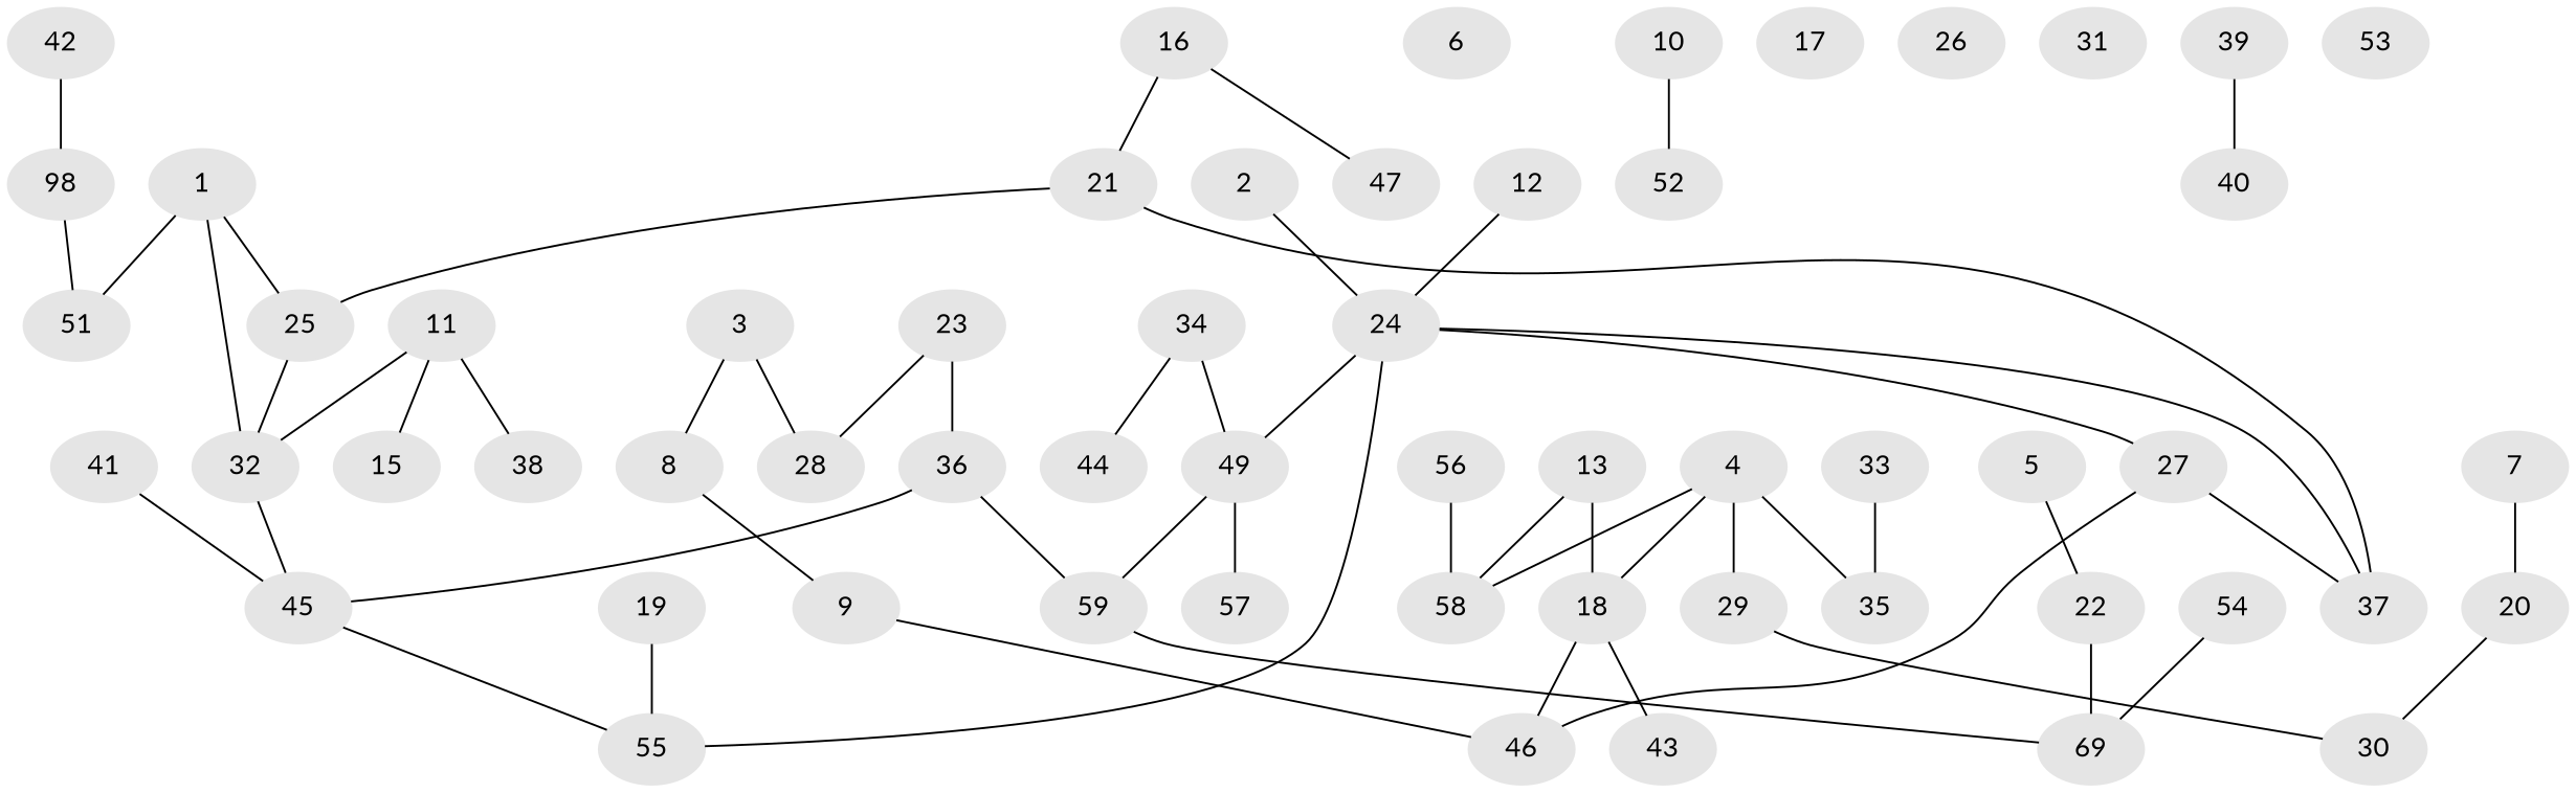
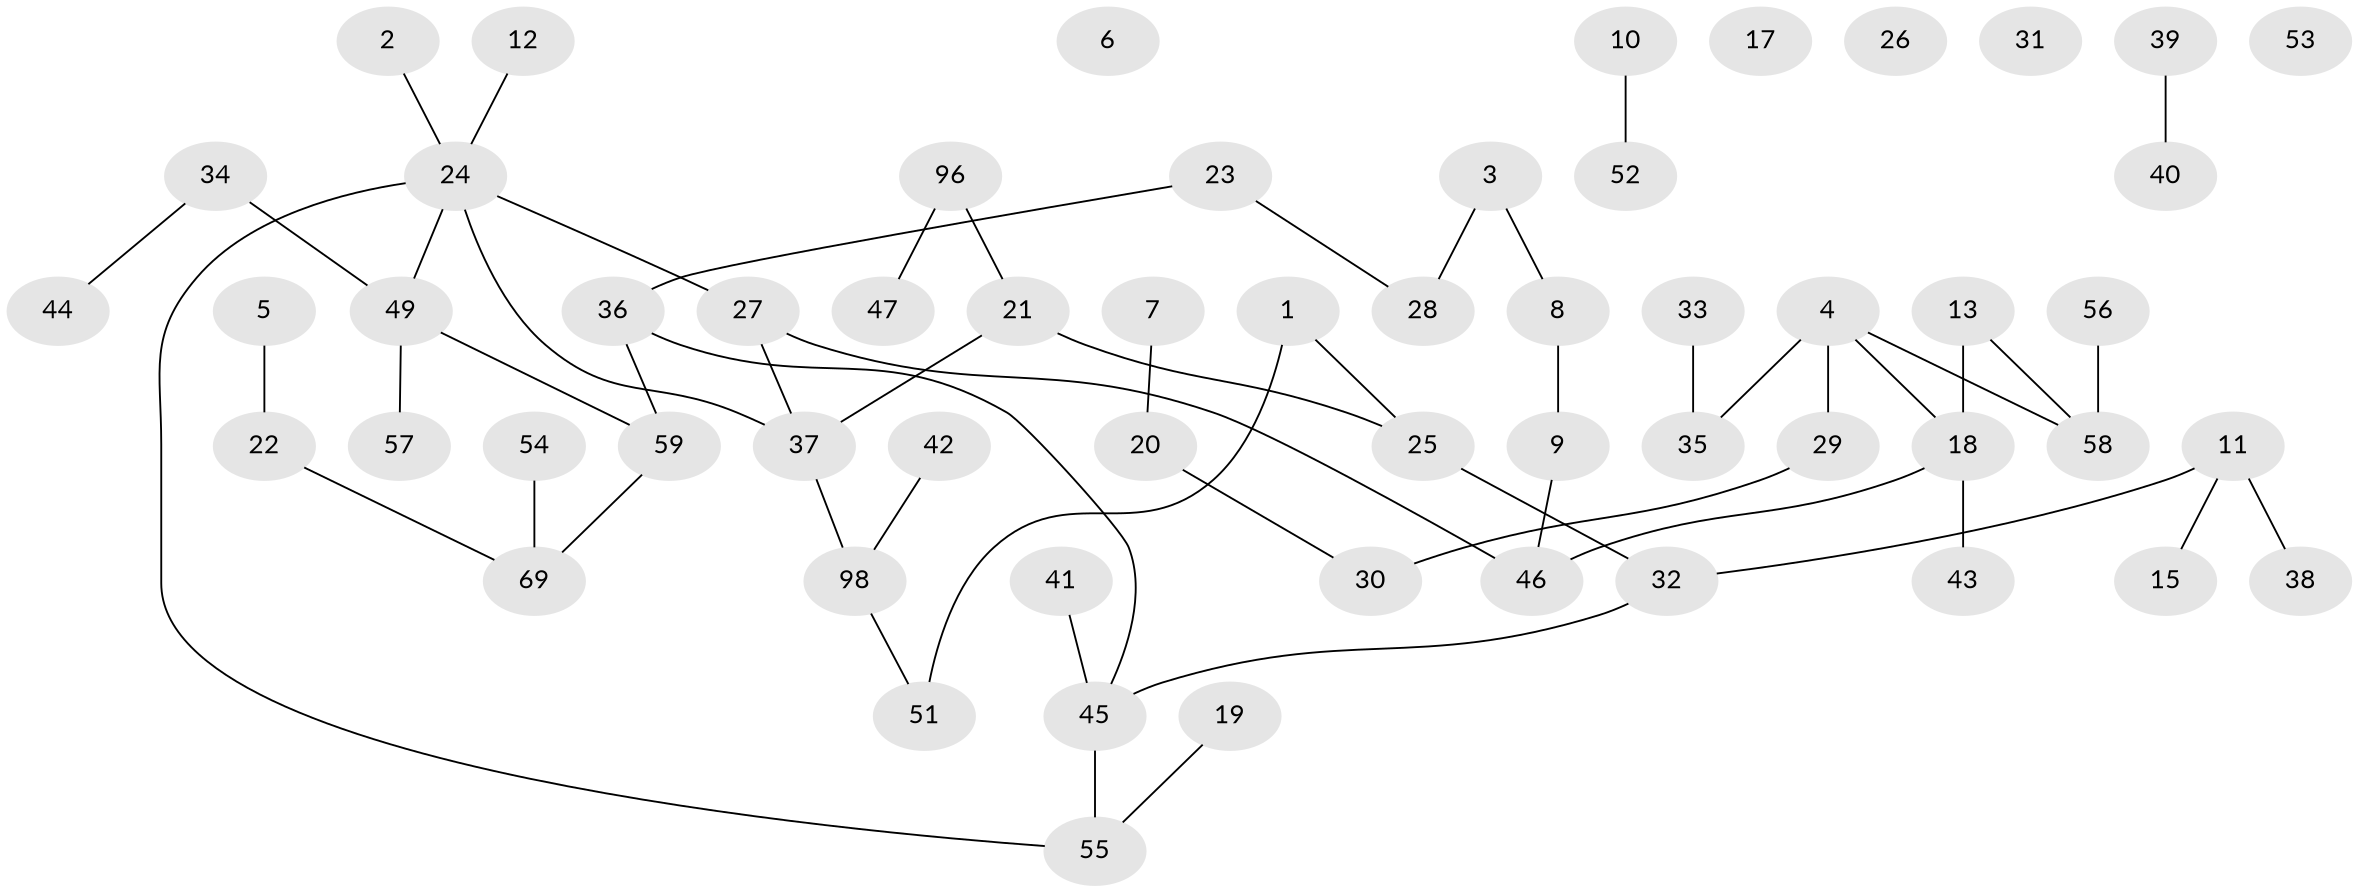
  graph {
    fontname=Lato
    node [color=gray90 fontname=Lato style=filled]
    edge [fontname=Lato]
    1
    25
    32
    51
    45
    2
    24
    55
    37
    27
    49
    3
    8
    28
    9
    4
    18
    29
    35
    58
    46
    43
    30
    5
    22
    n26 [label=69]
    6
    7
    20
    10
    52
    11
    15
    38
    12
    13
    n37 [label=98]
-   16
+   16 [label=96]
    21
    47
    17
    19
    23
    36
    59
    57
    26
    31
    33
    34
    44
    39
    40
    41
    42
    53
    54
    56
    1 -- 25
-   1 -- 32
    1 -- 51
    25 -- 32
    32 -- 45
    45 -- 55
    2 -- 24
    24 -- 55
    24 -- 37
    24 -- 27
    24 -- 49
+   37 -- n37
    27 -- 37
    27 -- 46
    49 -- 59
    49 -- 57
    3 -- 8
    3 -- 28
    8 -- 9
    9 -- 46
    4 -- 18
    4 -- 29
    4 -- 35
    4 -- 58
    18 -- 46
    18 -- 43
    29 -- 30
    5 -- 22
    22 -- n26
    7 -- 20
    20 -- 30
    10 -- 52
    11 -- 32
    11 -- 15
    11 -- 38
    12 -- 24
    13 -- 18
    13 -- 58
    n37 -- 51
    16 -- 21
    16 -- 47
    21 -- 25
    21 -- 37
    19 -- 55
    23 -- 28
    23 -- 36
    36 -- 45
    36 -- 59
    59 -- n26
    33 -- 35
    34 -- 49
    34 -- 44
    39 -- 40
    41 -- 45
    42 -- n37
    54 -- n26
    56 -- 58
  }
